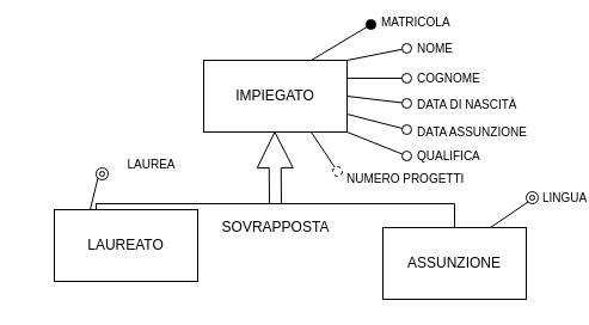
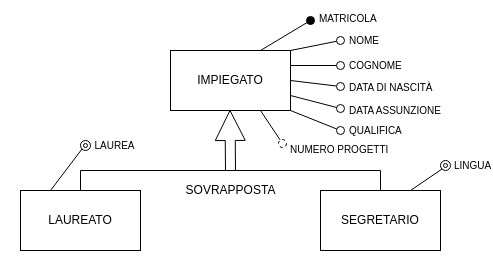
  <mxCell id="0" />
  <mxCell id="1" parent="0" />
  <mxCell id="2" value="MATRICOLA" style="rounded=0;orthogonalLoop=1;jettySize=auto;html=1;endArrow=oval;endFill=1;labelPosition=right;verticalLabelPosition=top;align=left;verticalAlign=bottom;fontSize=10;endSize=8;spacingLeft=32;spacingTop=0;spacingBottom=8;" parent="1" edge="1"><mxGeometry relative="1" as="geometry"><mxPoint x="310" y="20" as="targetPoint" /><mxPoint x="260" y="50" as="sourcePoint" /></mxGeometry></mxCell>
  <mxCell id="3" value="NOME" style="edgeStyle=none;rounded=0;orthogonalLoop=1;jettySize=auto;html=1;exitX=1;exitY=0;exitDx=0;exitDy=0;fontSize=10;endArrow=oval;endFill=0;endSize=8;spacingTop=0;spacingLeft=32;labelPosition=right;verticalLabelPosition=top;align=left;verticalAlign=bottom;spacingBottom=-4;" parent="1" source="9" edge="1"><mxGeometry relative="1" as="geometry"><mxPoint x="340" y="40" as="targetPoint" /></mxGeometry></mxCell>
  <mxCell id="4" value="COGNOME" style="edgeStyle=none;rounded=0;orthogonalLoop=1;jettySize=auto;html=1;exitX=1;exitY=0.25;exitDx=0;exitDy=0;fontSize=10;endArrow=oval;endFill=0;endSize=8;labelPosition=right;verticalLabelPosition=middle;align=left;verticalAlign=middle;spacingLeft=32;spacingTop=0;" parent="1" source="9" edge="1"><mxGeometry relative="1" as="geometry"><mxPoint x="340" y="65" as="targetPoint" /></mxGeometry></mxCell>
  <mxCell id="5" value="DATA DI NASCITÀ" style="edgeStyle=none;rounded=0;orthogonalLoop=1;jettySize=auto;html=1;exitX=1;exitY=0.5;exitDx=0;exitDy=0;fontSize=10;endArrow=oval;endFill=0;endSize=8;labelPosition=right;verticalLabelPosition=middle;align=left;verticalAlign=middle;spacingLeft=32;spacingTop=8;spacingBottom=0;" parent="1" source="9" edge="1"><mxGeometry relative="1" as="geometry"><mxPoint x="340" y="86" as="targetPoint" /></mxGeometry></mxCell>
  <mxCell id="6" value="DATA ASSUNZIONE" style="edgeStyle=none;rounded=0;orthogonalLoop=1;jettySize=auto;html=1;exitX=1;exitY=0.75;exitDx=0;exitDy=0;fontSize=10;endArrow=oval;endFill=0;endSize=8;labelPosition=right;verticalLabelPosition=middle;align=left;verticalAlign=middle;spacingLeft=32;spacingTop=16;" parent="1" source="9" edge="1"><mxGeometry relative="1" as="geometry"><mxPoint x="340" y="108" as="targetPoint" /></mxGeometry></mxCell>
  <mxCell id="7" value="QUALIFICA" style="edgeStyle=none;rounded=0;orthogonalLoop=1;jettySize=auto;html=1;exitX=1;exitY=1;exitDx=0;exitDy=0;fontSize=10;endArrow=oval;endFill=0;endSize=8;labelPosition=right;verticalLabelPosition=bottom;align=left;verticalAlign=top;spacingLeft=32;spacingBottom=0;spacingTop=-2;" parent="1" source="9" edge="1"><mxGeometry relative="1" as="geometry"><mxPoint x="340" y="130" as="targetPoint" /></mxGeometry></mxCell>
  <mxCell id="8" value="NUMERO PROGETTI" style="rounded=0;orthogonalLoop=1;jettySize=auto;html=1;exitX=0.75;exitY=1;exitDx=0;exitDy=0;endArrow=none;endFill=0;spacingBottom=-48;spacingLeft=18;fontSize=10;align=left;" parent="1" source="9" edge="1"><mxGeometry relative="1" as="geometry"><mxPoint x="280" y="140" as="targetPoint" /></mxGeometry></mxCell>
  <mxCell id="9" value="IMPIEGATO" style="rounded=0;whiteSpace=wrap;html=1;" parent="1" vertex="1"><mxGeometry x="170" y="50" width="120" height="60" as="geometry" /></mxCell>
  <mxCell id="10" value="" style="endArrow=classic;html=1;rounded=0;fontSize=10;shape=arrow;targetPerimeterSpacing=0;endFill=1;startFill=1;sketch=0;shadow=0;" parent="1" edge="1"><mxGeometry width="50" height="50" relative="1" as="geometry"><mxPoint x="230" y="170" as="sourcePoint" /><mxPoint x="229.5" y="110" as="targetPoint" /></mxGeometry></mxCell>
  <mxCell id="11" style="edgeStyle=orthogonalEdgeStyle;rounded=0;sketch=0;orthogonalLoop=1;jettySize=auto;html=1;exitX=0.5;exitY=0;exitDx=0;exitDy=0;shadow=0;fontSize=10;startFill=1;endArrow=none;endFill=0;targetPerimeterSpacing=0;" parent="1" source="12" edge="1"><mxGeometry relative="1" as="geometry"><mxPoint x="230" y="170" as="targetPoint" /><Array as="points"><mxPoint x="80" y="170" /></Array></mxGeometry></mxCell>
- <mxCell id="12" value="LAUREATO" style="rounded=0;whiteSpace=wrap;html=1;fontSize=12;" parent="1" vertex="1"><mxGeometry x="45" y="175" width="120" height="60" as="geometry" /></mxCell>
+ <mxCell id="12" value="LAUREATO" style="rounded=0;whiteSpace=wrap;html=1;fontSize=12;" parent="1" vertex="1"><mxGeometry x="20" y="190" width="120" height="60" as="geometry" /></mxCell>
  <mxCell id="13" style="edgeStyle=orthogonalEdgeStyle;rounded=0;sketch=0;orthogonalLoop=1;jettySize=auto;html=1;exitX=0.5;exitY=0;exitDx=0;exitDy=0;shadow=0;fontSize=10;startFill=1;endArrow=none;endFill=0;targetPerimeterSpacing=0;" parent="1" source="15" edge="1"><mxGeometry relative="1" as="geometry"><mxPoint x="230" y="170" as="targetPoint" /><Array as="points"><mxPoint x="380" y="170" /></Array></mxGeometry></mxCell>
  <mxCell id="14" value="LINGUA" style="rounded=0;sketch=0;orthogonalLoop=1;jettySize=auto;html=1;exitX=0.75;exitY=0;exitDx=0;exitDy=0;shadow=0;fontSize=10;startFill=1;endArrow=none;endFill=0;targetPerimeterSpacing=0;endSize=8;labelPosition=right;verticalLabelPosition=middle;align=left;verticalAlign=middle;spacingLeft=26;spacingBottom=29;entryX=0;entryY=1;entryDx=0;entryDy=0;" parent="1" source="15" target="16" edge="1"><mxGeometry relative="1" as="geometry"><mxPoint x="440" y="165" as="targetPoint" /></mxGeometry></mxCell>
- <mxCell id="15" value="ASSUNZIONE" style="rounded=0;whiteSpace=wrap;html=1;fontSize=12;" parent="1" vertex="1"><mxGeometry x="320" y="190" width="120" height="60" as="geometry" /></mxCell>
+ <mxCell id="15" value="SEGRETARIO" style="rounded=0;whiteSpace=wrap;html=1;fontSize=12;" parent="1" vertex="1"><mxGeometry x="320" y="190" width="120" height="60" as="geometry" /></mxCell>
  <mxCell id="16" value="" style="ellipse;whiteSpace=wrap;html=1;aspect=fixed;fontSize=10;shadow=0;sketch=0;" parent="1" vertex="1"><mxGeometry x="440" y="160" width="10" height="10" as="geometry" /></mxCell>
  <mxCell id="17" value="" style="ellipse;whiteSpace=wrap;html=1;aspect=fixed;shadow=0;sketch=0;fontSize=10;gradientColor=none;" parent="1" vertex="1"><mxGeometry x="80" y="140" width="10" height="10" as="geometry" /></mxCell>
  <mxCell id="18" value="LAUREA" style="edgeStyle=none;rounded=0;sketch=0;orthogonalLoop=1;jettySize=auto;html=1;exitX=0.25;exitY=0;exitDx=0;exitDy=0;shadow=0;fontSize=10;startFill=1;endArrow=none;endFill=0;endSize=8;spacingRight=0;spacingTop=0;spacingBottom=49;spacingLeft=96;entryX=0;entryY=1;entryDx=0;entryDy=0;" parent="1" source="12" target="17" edge="1"><mxGeometry relative="1" as="geometry"><mxPoint x="50" y="190" as="sourcePoint" /><mxPoint x="80" y="160" as="targetPoint" /></mxGeometry></mxCell>
  <mxCell id="19" value="" style="ellipse;whiteSpace=wrap;html=1;aspect=fixed;shadow=0;sketch=0;fontSize=10;fillColor=none;align=left;verticalAlign=middle;" parent="1" vertex="1"><mxGeometry x="443" y="163" width="4" height="4" as="geometry" /></mxCell>
  <mxCell id="20" value="" style="ellipse;whiteSpace=wrap;html=1;aspect=fixed;shadow=0;sketch=0;fontSize=10;fillColor=none;align=left;verticalAlign=middle;" parent="1" vertex="1"><mxGeometry x="83" y="143" width="4" height="4" as="geometry" /></mxCell>
  <mxCell id="21" value="SOVRAPPOSTA" style="text;html=1;align=center;verticalAlign=middle;resizable=0;points=[];autosize=1;strokeColor=none;fillColor=none;fontSize=12;" parent="1" vertex="1"><mxGeometry x="180" y="180" width="100" height="20" as="geometry" /></mxCell>
  <mxCell id="22" value="" style="ellipse;whiteSpace=wrap;html=1;aspect=fixed;dashed=1;" parent="1" vertex="1"><mxGeometry x="278" y="139" width="8" height="8" as="geometry" /></mxCell>
